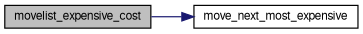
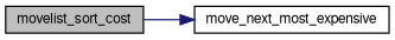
  digraph {
    rankdir=LR
    node [color=black fontname=FreeSans fontsize=10 shape=record]
-   n1 [fillcolor=grey75 fontcolor=black height=0.2 label=movelist_expensive_cost style=filled width=0.4]
+   n1 [fillcolor=grey75 fontcolor=black height=0.2 label=movelist_sort_cost style=filled width=0.4]
    n2 [height=0.2 label=move_next_most_expensive width=0.4]
    n1 -> n2 [color=midnightblue fontname=FreeSans fontsize=10 labelfontname=FreeSans labelfontsize=10 style=solid]
  }
